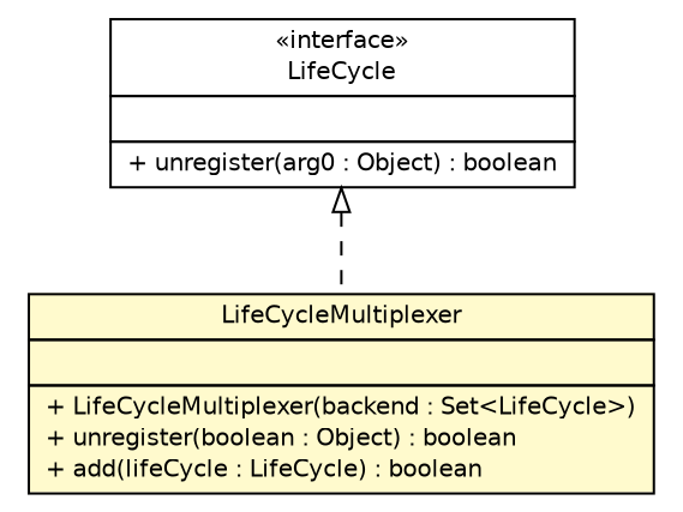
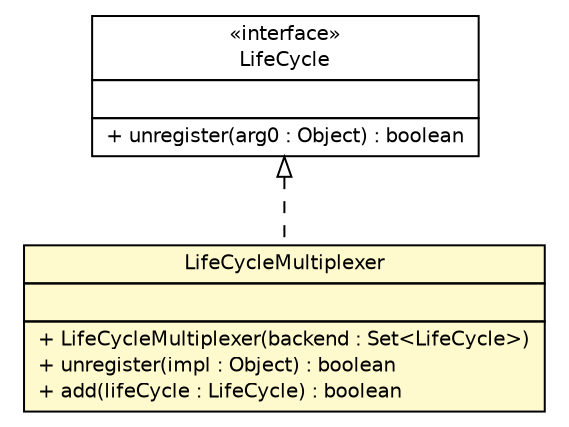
  digraph {
    nodesep=0.25
    ranksep=0.5
    node [fontcolor=black fontname=Helvetica fontsize=10.0 shape=plaintext]
-   n1 [label=<<table title="sorcer.boot.util.LifeCycleMultiplexer" border="0" cellborder="1" cellspacing="0" cellpadding="2" port="p" bgcolor="lemonChiffon" href="./LifeCycleMultiplexer.html"> 		<tr><td><table border="0" cellspacing="0" cellpadding="1"> <tr><td align="center" balign="center"> LifeCycleMultiplexer </td></tr> 		</table></td></tr> 		<tr><td><table border="0" cellspacing="0" cellpadding="1"> <tr><td align="left" balign="left">  </td></tr> 		</table></td></tr> 		<tr><td><table border="0" cellspacing="0" cellpadding="1"> <tr><td align="left" balign="left"> + LifeCycleMultiplexer(backend : Set&lt;LifeCycle&gt;) </td></tr> <tr><td align="left" balign="left"> + unregister(boolean : Object) : boolean </td></tr> <tr><td align="left" balign="left"> + add(lifeCycle : LifeCycle) : boolean </td></tr> 		</table></td></tr> 		</table>>]
+   n1 [label=<<table title="sorcer.boot.util.LifeCycleMultiplexer" border="0" cellborder="1" cellspacing="0" cellpadding="2" port="p" bgcolor="lemonChiffon" href="./LifeCycleMultiplexer.html"> 		<tr><td><table border="0" cellspacing="0" cellpadding="1"> <tr><td align="center" balign="center"> LifeCycleMultiplexer </td></tr> 		</table></td></tr> 		<tr><td><table border="0" cellspacing="0" cellpadding="1"> <tr><td align="left" balign="left">  </td></tr> 		</table></td></tr> 		<tr><td><table border="0" cellspacing="0" cellpadding="1"> <tr><td align="left" balign="left"> + LifeCycleMultiplexer(backend : Set&lt;LifeCycle&gt;) </td></tr> <tr><td align="left" balign="left"> + unregister(impl : Object) : boolean </td></tr> <tr><td align="left" balign="left"> + add(lifeCycle : LifeCycle) : boolean </td></tr> 		</table></td></tr> 		</table>>]
    n2 [label=<<table title="com.sun.jini.start.LifeCycle" border="0" cellborder="1" cellspacing="0" cellpadding="2" port="p" href="https://river.apache.org/doc/api/com/sun/jini/start/LifeCycle.html"> 		<tr><td><table border="0" cellspacing="0" cellpadding="1"> <tr><td align="center" balign="center"> &#171;interface&#187; </td></tr> <tr><td align="center" balign="center"> LifeCycle </td></tr> 		</table></td></tr> 		<tr><td><table border="0" cellspacing="0" cellpadding="1"> <tr><td align="left" balign="left">  </td></tr> 		</table></td></tr> 		<tr><td><table border="0" cellspacing="0" cellpadding="1"> <tr><td align="left" balign="left"> + unregister(arg0 : Object) : boolean </td></tr> 		</table></td></tr> 		</table>>]
    n2 -> n1 [arrowtail=empty dir=back fontname=Helvetica fontsize=10 headport=p labelfontname=Helvetica labelfontsize=10 style=dashed tailport=p]
  }
